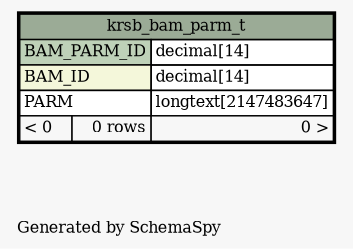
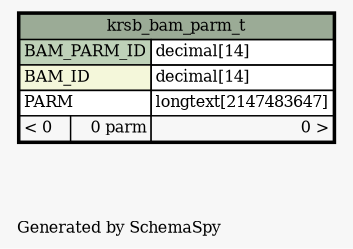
  digraph {
    bgcolor="#f7f7f7"
    fontname="DejaVu Serif"
    fontsize=11
    label="\nGenerated by SchemaSpy"
    labeljust=l
    nodesep=0.18
    rankdir=RL
    ranksep=0.46
-   n1 [fontname="DejaVu Serif" fontsize=11 label=<     <TABLE BORDER="2" CELLBORDER="1" CELLSPACING="0" BGCOLOR="#ffffff">       <TR><TD COLSPAN="3" BGCOLOR="#9bab96" ALIGN="CENTER">krsb_bam_parm_t</TD></TR>       <TR><TD PORT="BAM_PARM_ID" COLSPAN="2" BGCOLOR="#bed1b8" ALIGN="LEFT">BAM_PARM_ID</TD><TD PORT="BAM_PARM_ID.type" ALIGN="LEFT">decimal[14]</TD></TR>       <TR><TD PORT="BAM_ID" COLSPAN="2" BGCOLOR="#f4f7da" ALIGN="LEFT">BAM_ID</TD><TD PORT="BAM_ID.type" ALIGN="LEFT">decimal[14]</TD></TR>       <TR><TD PORT="PARM" COLSPAN="2" ALIGN="LEFT">PARM</TD><TD PORT="PARM.type" ALIGN="LEFT">longtext[2147483647]</TD></TR>       <TR><TD ALIGN="LEFT" BGCOLOR="#f7f7f7">&lt; 0</TD><TD ALIGN="RIGHT" BGCOLOR="#f7f7f7">0 rows</TD><TD ALIGN="RIGHT" BGCOLOR="#f7f7f7">0 &gt;</TD></TR>     </TABLE>> shape=plaintext]
+   n1 [fontname="DejaVu Serif" fontsize=11 label=<     <TABLE BORDER="2" CELLBORDER="1" CELLSPACING="0" BGCOLOR="#ffffff">       <TR><TD COLSPAN="3" BGCOLOR="#9bab96" ALIGN="CENTER">krsb_bam_parm_t</TD></TR>       <TR><TD PORT="BAM_PARM_ID" COLSPAN="2" BGCOLOR="#bed1b8" ALIGN="LEFT">BAM_PARM_ID</TD><TD PORT="BAM_PARM_ID.type" ALIGN="LEFT">decimal[14]</TD></TR>       <TR><TD PORT="BAM_ID" COLSPAN="2" BGCOLOR="#f4f7da" ALIGN="LEFT">BAM_ID</TD><TD PORT="BAM_ID.type" ALIGN="LEFT">decimal[14]</TD></TR>       <TR><TD PORT="PARM" COLSPAN="2" ALIGN="LEFT">PARM</TD><TD PORT="PARM.type" ALIGN="LEFT">longtext[2147483647]</TD></TR>       <TR><TD ALIGN="LEFT" BGCOLOR="#f7f7f7">&lt; 0</TD><TD ALIGN="RIGHT" BGCOLOR="#f7f7f7">0 parm</TD><TD ALIGN="RIGHT" BGCOLOR="#f7f7f7">0 &gt;</TD></TR>     </TABLE>> shape=plaintext]
  }
